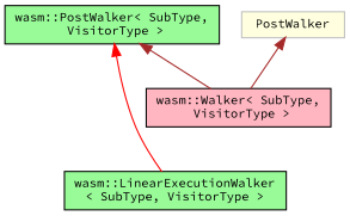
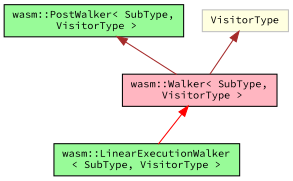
  digraph {
    fontname="Source Code Pro"
    node [color=black fillcolor=palegreen fontname="Source Code Pro" fontsize=10 shape=record style=filled]
    edge [color=brown dir=back fontname="Source Code Pro" fontsize=10 labelfontname=Helvetica labelfontsize=10 style=solid]
    n1 [fontcolor=black height=0.2 label="wasm::LinearExecutionWalker\l\< SubType, VisitorType \>" width=0.4]
    n2 [height=0.2 label="wasm::PostWalker\< SubType,\l VisitorType \>" width=0.4]
    n3 [fillcolor=lightpink height=0.2 label="wasm::Walker\< SubType,\l VisitorType \>" width=0.4]
-   n4 [color=grey75 fillcolor=lightyellow height=0.2 label=PostWalker width=0.4]
-   n2 -> n1 [color=red]
+   n4 [color=grey75 fillcolor=lightyellow height=0.2 label=VisitorType width=0.4]
+   n3 -> n1 [color=red]
    n2 -> n3
    n4 -> n3
  }
